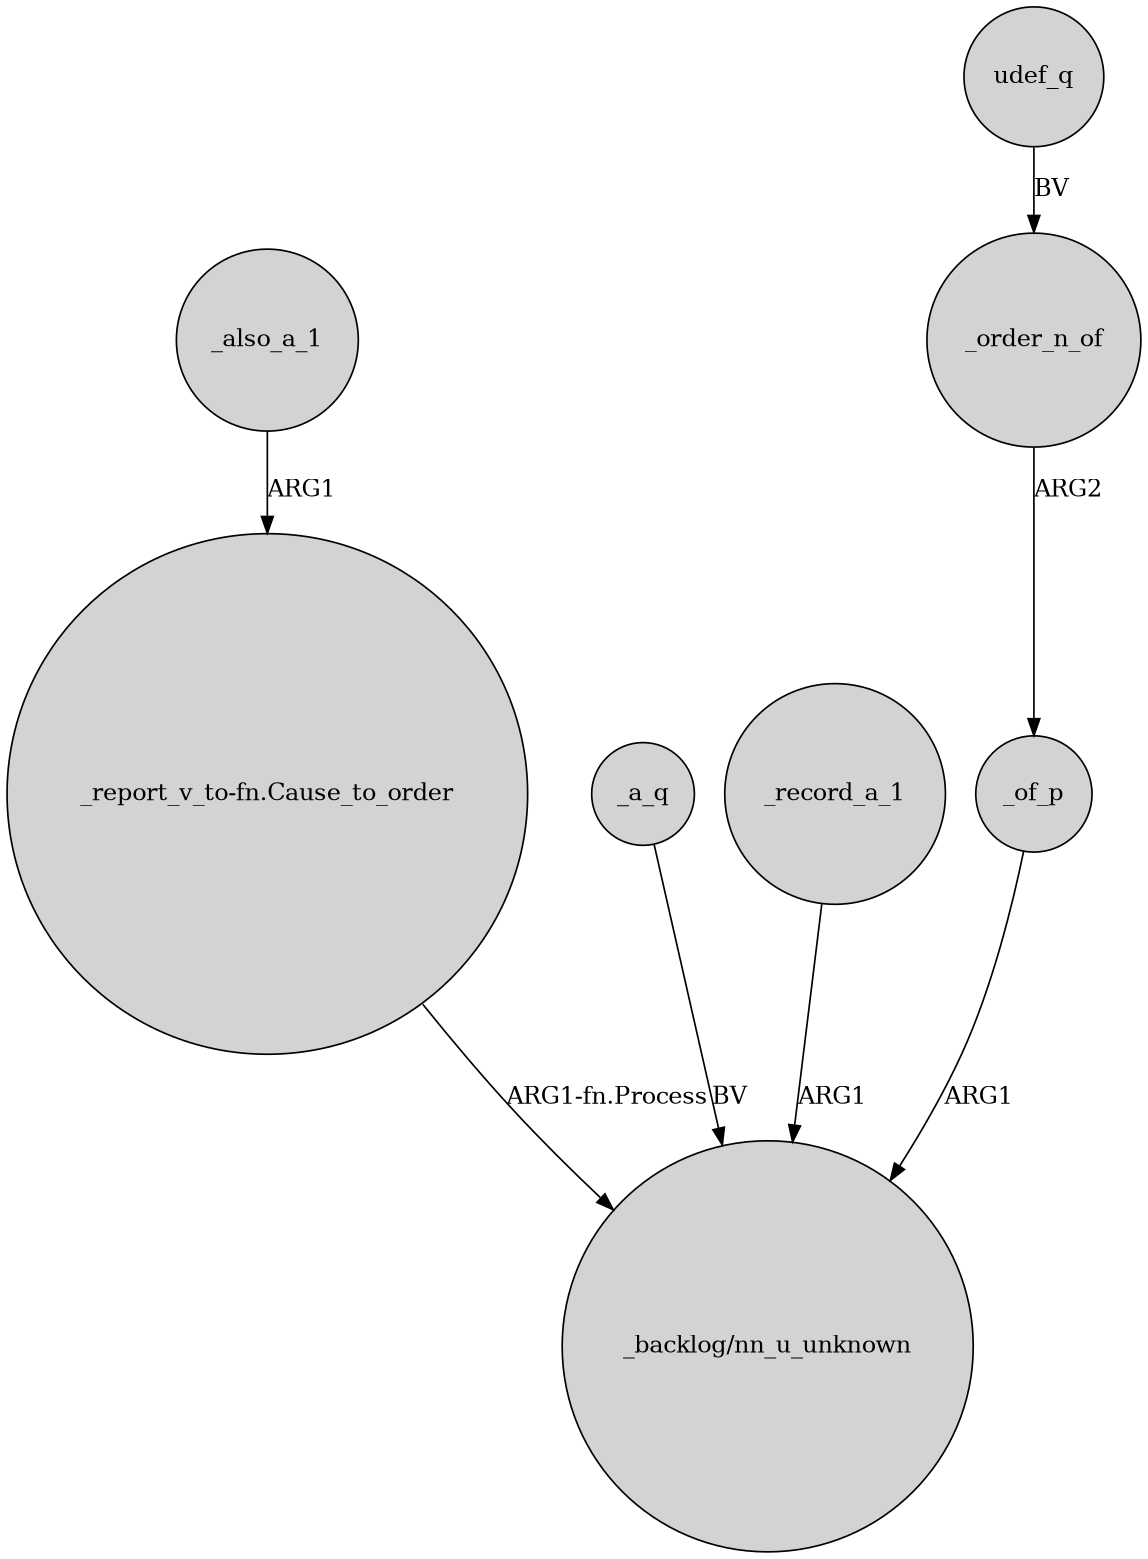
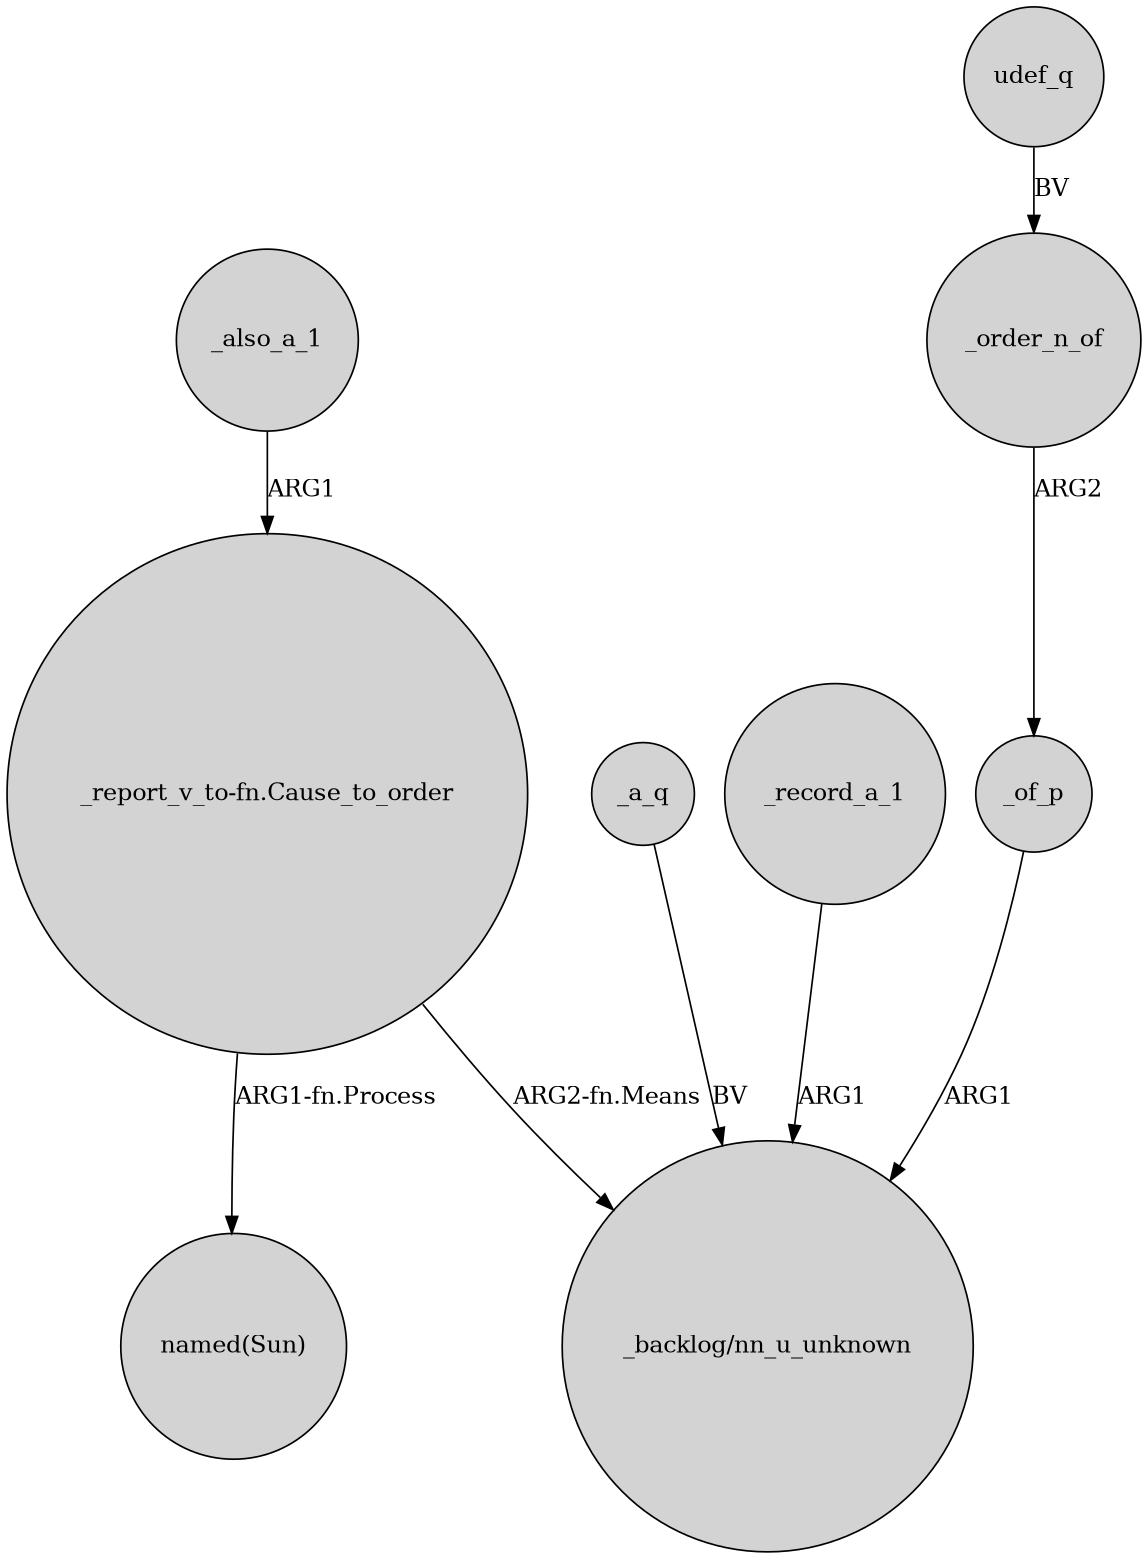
  digraph {
    node [shape=circle style=filled]
    udef_q
    _order_n_of
    _of_p
    "_backlog/nn_u_unknown"
    n5 [label="_report_v_to-fn.Cause_to_order"]
    _also_a_1
+   "named(Sun)"
    _a_q
    _record_a_1
    udef_q -> _order_n_of [label=BV]
    _order_n_of -> _of_p [label=ARG2]
    _of_p -> "_backlog/nn_u_unknown" [label=ARG1]
-   n5 -> "_backlog/nn_u_unknown" [label="ARG1-fn.Process"]
+   n5 -> "_backlog/nn_u_unknown" [label="ARG2-fn.Means"]
+   n5 -> "named(Sun)" [label="ARG1-fn.Process"]
    _also_a_1 -> n5 [label=ARG1]
    _a_q -> "_backlog/nn_u_unknown" [label=BV]
    _record_a_1 -> "_backlog/nn_u_unknown" [label=ARG1]
  }
